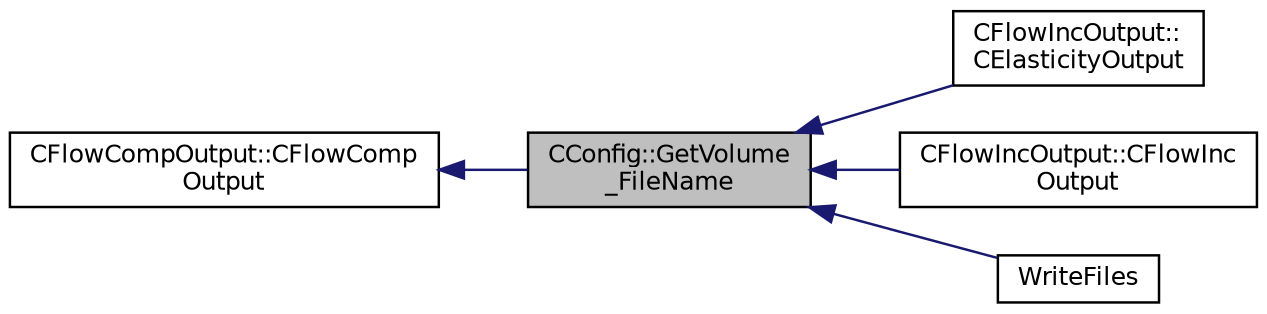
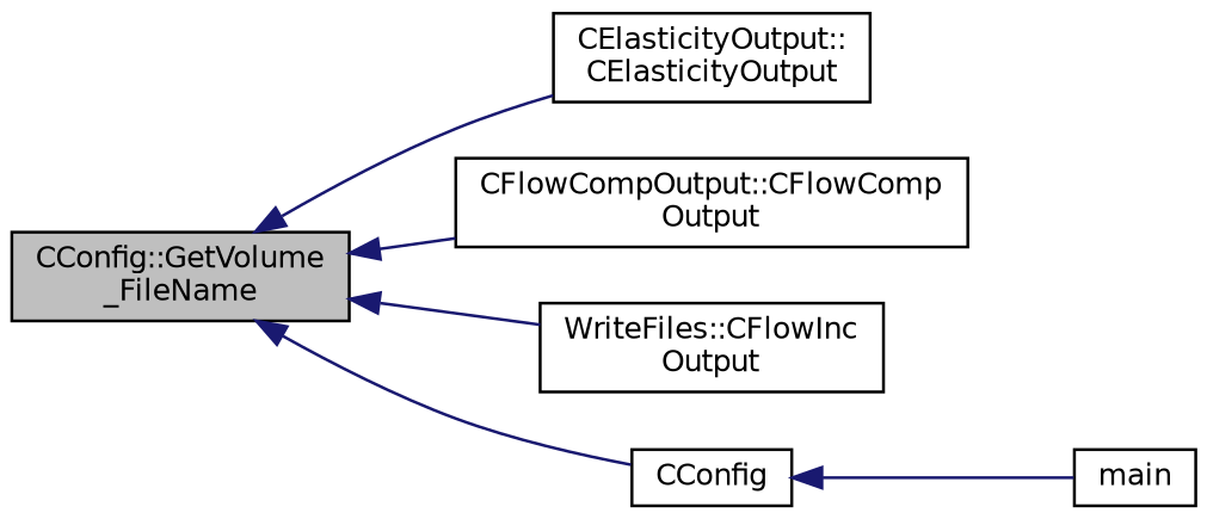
  digraph {
    rankdir=LR
    node [color=black fillcolor=white fontname=Helvetica fontsize=10 shape=record style=filled]
    edge [color=midnightblue dir=back fontname=Helvetica fontsize=10 labelfontname=Helvetica labelfontsize=10 style=solid]
    n1 [fillcolor=grey75 fontcolor=black height=0.2 label="CConfig::GetVolume\l_FileName" width=0.4]
-   n2 [height=0.2 label="CFlowIncOutput::\lCElasticityOutput" width=0.4]
+   n2 [height=0.2 label="CElasticityOutput::\lCElasticityOutput" width=0.4]
    n3 [height=0.2 label="CFlowCompOutput::CFlowComp\lOutput" width=0.4]
-   n4 [height=0.2 label="CFlowIncOutput::CFlowInc\lOutput" width=0.4]
-   n5 [height=0.2 label=WriteFiles width=0.4]
+   n4 [height=0.2 label="WriteFiles::CFlowInc\lOutput" width=0.4]
+   n5 [height=0.2 label=CConfig width=0.4]
+   n6 [height=0.2 label=main width=0.4]
    n1 -> n2
-   n3 -> n1
+   n1 -> n3
    n1 -> n4
    n1 -> n5
+   n5 -> n6
  }
